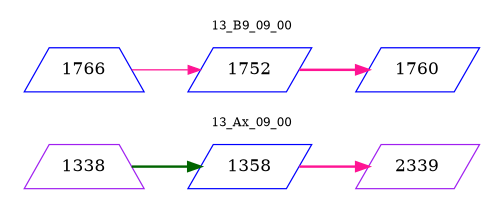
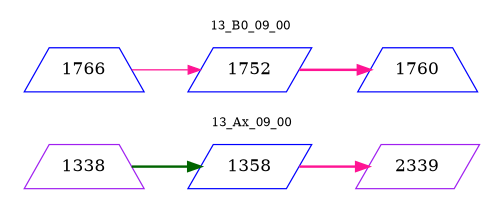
  digraph {
    rankdir=LR
    node [color=blue shape=parallelogram]
    edge [color=deeppink style=bold]
    n1 [color=purple label=1338 shape=trapezium]
    n2 [label=1358]
    n3 [color=purple label=2339]
    n4 [label=1766 shape=trapezium]
    n5 [label=1752]
-   n6 [label=1760]
+   n6 [label=1760 shape=trapezium]
    subgraph cluster_1 {
      color=white
      fontsize=10
      label="13_Ax_09_00"
      n1
      n2
      n3
    }
    subgraph cluster_2 {
      color=white
      fontsize=10
-     label="13_B9_09_00"
+     label="13_B0_09_00"
      n4
      n5
      n6
    }
    n1 -> n2 [color=darkgreen]
    n2 -> n3
    n4 -> n5 [style=solid]
    n5 -> n6
  }
